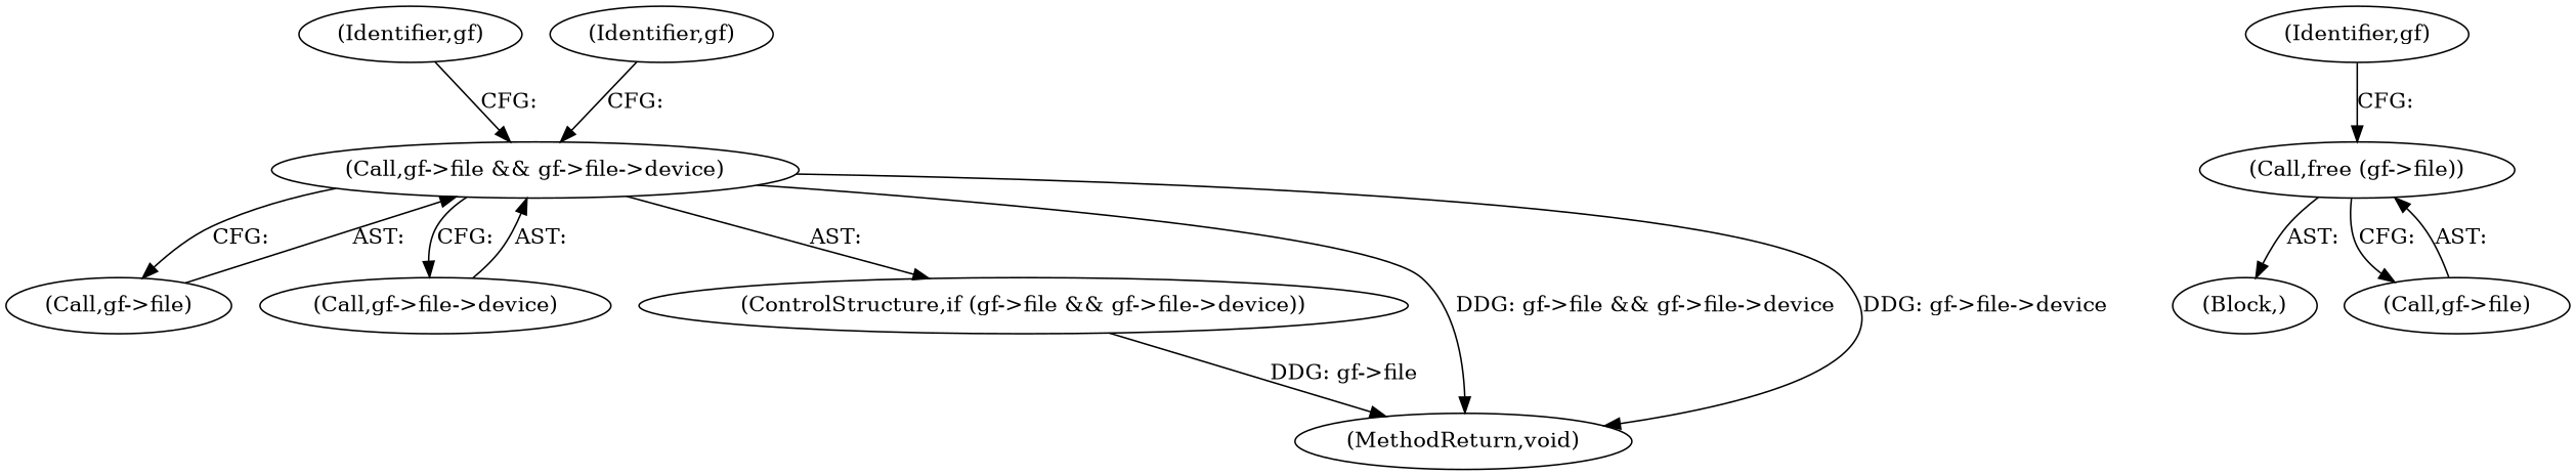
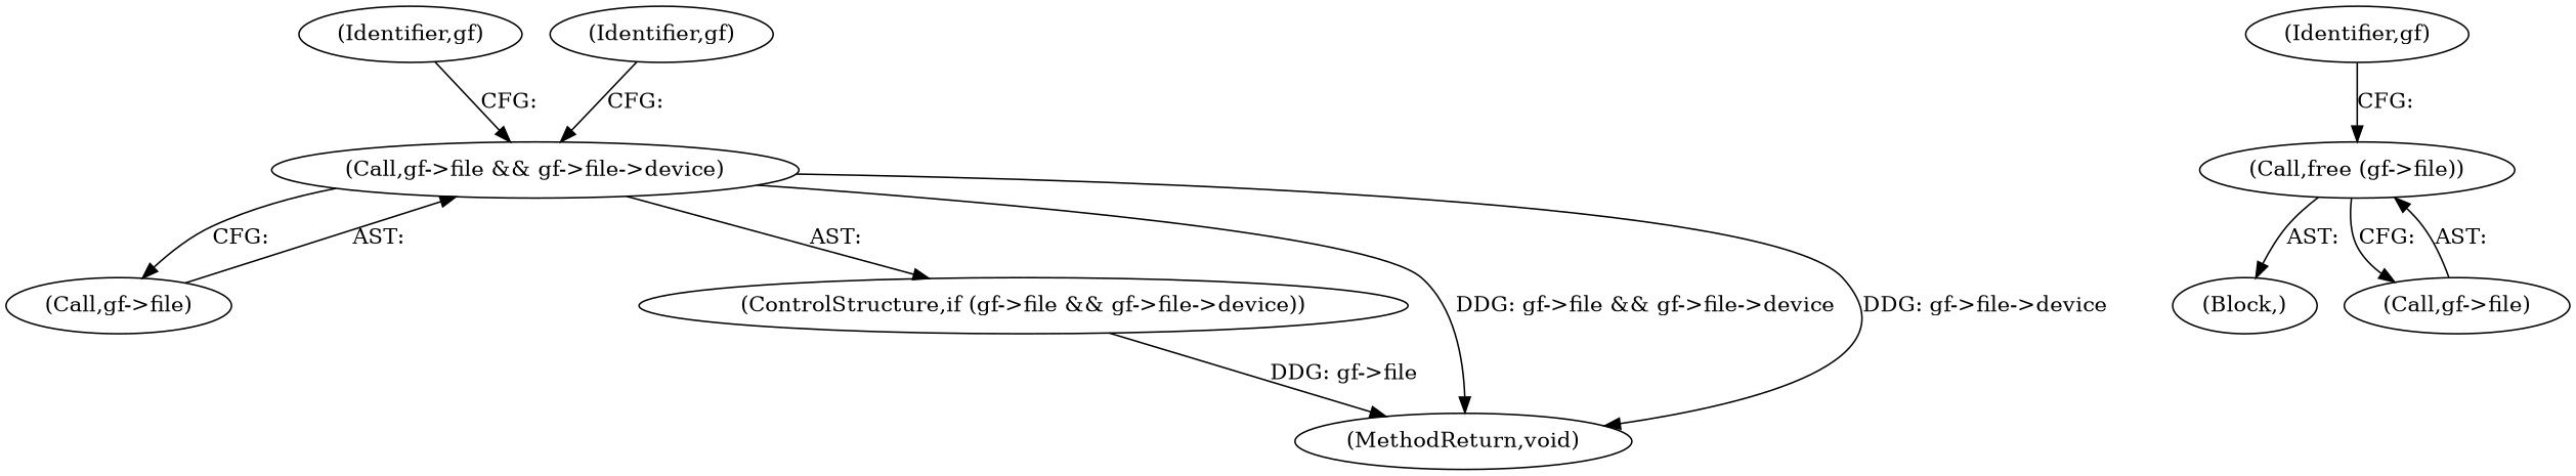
  digraph {
    n1 [label="(Call,gf->file && gf->file->device)"]
    n2 [label="(Call,gf->file)"]
-   n3 [label="(Call,gf->file->device)"]
    n4 [label="(ControlStructure,if (gf->file && gf->file->device))"]
    n5 [label="(MethodReturn,void)"]
    n6 [label="(Call,free (gf->file))"]
    n7 [label="(Block,)"]
    n8 [label="(Call,gf->file)"]
    n9 [label="(Identifier,gf)"]
    n10 [label="(Identifier,gf)"]
    n11 [label="(Identifier,gf)"]
    n1 -> n2 [label="CFG: "]
-   n1 -> n3 [label="CFG: "]
    n1 -> n4 [label="AST: "]
    n1 -> n5 [label="DDG: gf->file && gf->file->device"]
    n1 -> n5 [label="DDG: gf->file->device"]
    n2 -> n1 [label="AST: "]
-   n3 -> n1 [label="AST: "]
    n4 -> n5 [label="DDG: gf->file"]
    n6 -> n7 [label="AST: "]
    n6 -> n8 [label="CFG: "]
    n8 -> n6 [label="AST: "]
    n9 -> n1 [label="CFG: "]
    n10 -> n1 [label="CFG: "]
    n11 -> n6 [label="CFG: "]
  }
